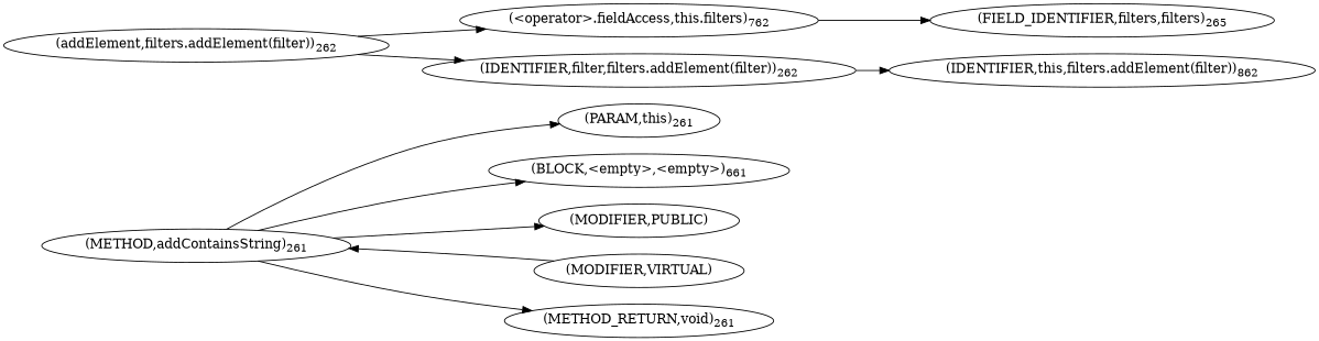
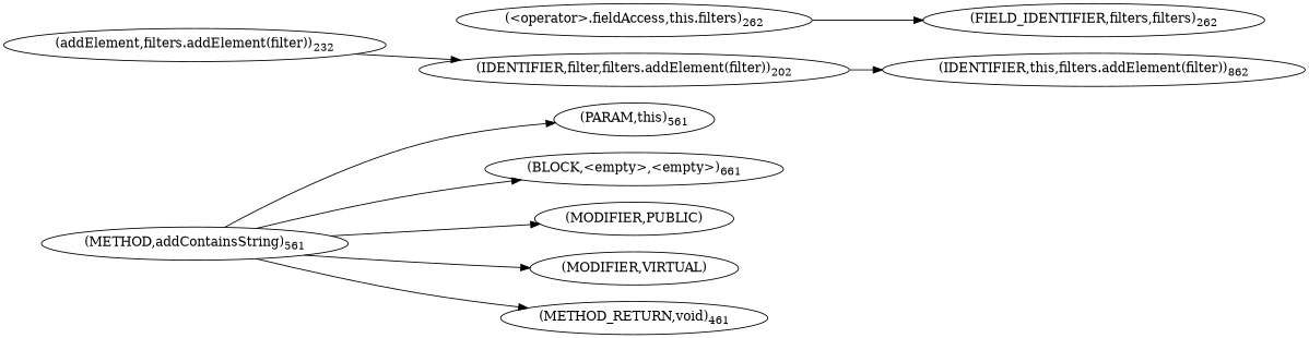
  digraph {
    rankdir=LR
-   n1 [label=<(METHOD,addContainsString)<SUB>261</SUB>>]
-   n2 [label=<(PARAM,this)<SUB>261</SUB>>]
+   n1 [label=<(METHOD,addContainsString)<SUB>561</SUB>>]
+   n2 [label=<(PARAM,this)<SUB>561</SUB>>]
    n3 [label=<(BLOCK,&lt;empty&gt;,&lt;empty&gt;)<SUB>661</SUB>>]
    n4 [label=<(MODIFIER,PUBLIC)>]
    n5 [label=<(MODIFIER,VIRTUAL)>]
-   n6 [label=<(METHOD_RETURN,void)<SUB>261</SUB>>]
-   n7 [label=<(addElement,filters.addElement(filter))<SUB>262</SUB>>]
-   n8 [label=<(&lt;operator&gt;.fieldAccess,this.filters)<SUB>762</SUB>>]
-   n9 [label=<(IDENTIFIER,filter,filters.addElement(filter))<SUB>262</SUB>>]
-   n10 [label=<(FIELD_IDENTIFIER,filters,filters)<SUB>265</SUB>>]
+   n6 [label=<(METHOD_RETURN,void)<SUB>461</SUB>>]
+   n7 [label=<(addElement,filters.addElement(filter))<SUB>232</SUB>>]
+   n8 [label=<(&lt;operator&gt;.fieldAccess,this.filters)<SUB>262</SUB>>]
+   n9 [label=<(IDENTIFIER,filter,filters.addElement(filter))<SUB>202</SUB>>]
+   n10 [label=<(FIELD_IDENTIFIER,filters,filters)<SUB>262</SUB>>]
    n11 [label=<(IDENTIFIER,this,filters.addElement(filter))<SUB>862</SUB>>]
    n1 -> n2
    n1 -> n3
    n1 -> n4
-   n5 -> n1
+   n1 -> n5
    n1 -> n6
-   n7 -> n8
    n7 -> n9
    n8 -> n10
    n9 -> n11
  }
